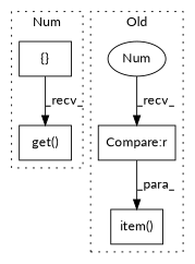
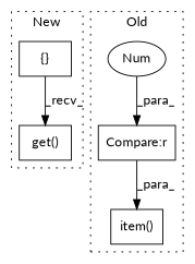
  digraph {
    fontname=Lato
    node [a=75 fontname=Lato s=4332 shape=box]
    edge [fontname=Lato]
    n1 [l="25,1" label="get()" s="4265,4324"]
    n2 [a=95 l="1,1" label="{}" s="4265,4284"]
    n3 [l=49 label="item()"]
    n4 [a=40 l=18 label="Compare:r"]
    n5 [a=76 l=2 label=Num s=4347 shape=ellipse]
    subgraph cluster_1 {
-     label=Num
+     label=New
      style=dotted
      n1
      n2
    }
    subgraph cluster_2 {
      label=Old
      style=dotted
      n3
      n4
      n5
    }
    n2 -> n1 [label=_recv_]
    n4 -> n3 [label=_para_]
-   n5 -> n4 [label=_recv_]
+   n5 -> n4 [label=_para_]
  }
